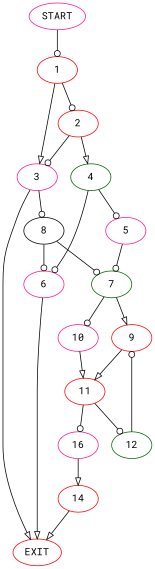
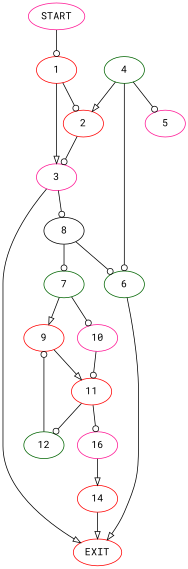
  digraph {
    fontname="Roboto Mono"
    node [color=red fontname="Roboto Mono"]
    edge [arrowhead=odot fontname="Roboto Mono"]
    n1 [color=deeppink label=START]
    1
    2
    3 [color=deeppink]
    n5 [label=EXIT]
    4 [color=darkgreen]
    8 [color=black]
    5 [color=deeppink]
-   6 [color=deeppink]
+   6 [color=darkgreen]
    7 [color=darkgreen]
    9
    10 [color=deeppink]
    11
    12 [color=darkgreen]
    n15 [color=deeppink label=16]
    14
    n1 -> 1
    1 -> 2
    1 -> 3 [arrowhead=onormal]
    2 -> 3
-   2 -> 4 [arrowhead=onormal]
+   4 -> 2 [arrowhead=onormal]
    3 -> n5 [arrowhead=onormal]
    3 -> 8
    4 -> 5
    4 -> 6
    8 -> 6
    8 -> 7
-   5 -> 7
    6 -> n5 [arrowhead=onormal]
    7 -> 9 [arrowhead=onormal]
    7 -> 10
    9 -> 11 [arrowhead=onormal]
-   10 -> 11 [arrowhead=onormal]
+   10 -> 11
    11 -> 12
    11 -> n15
    12 -> 9
    n15 -> 14 [arrowhead=onormal]
    14 -> n5 [arrowhead=onormal]
  }
